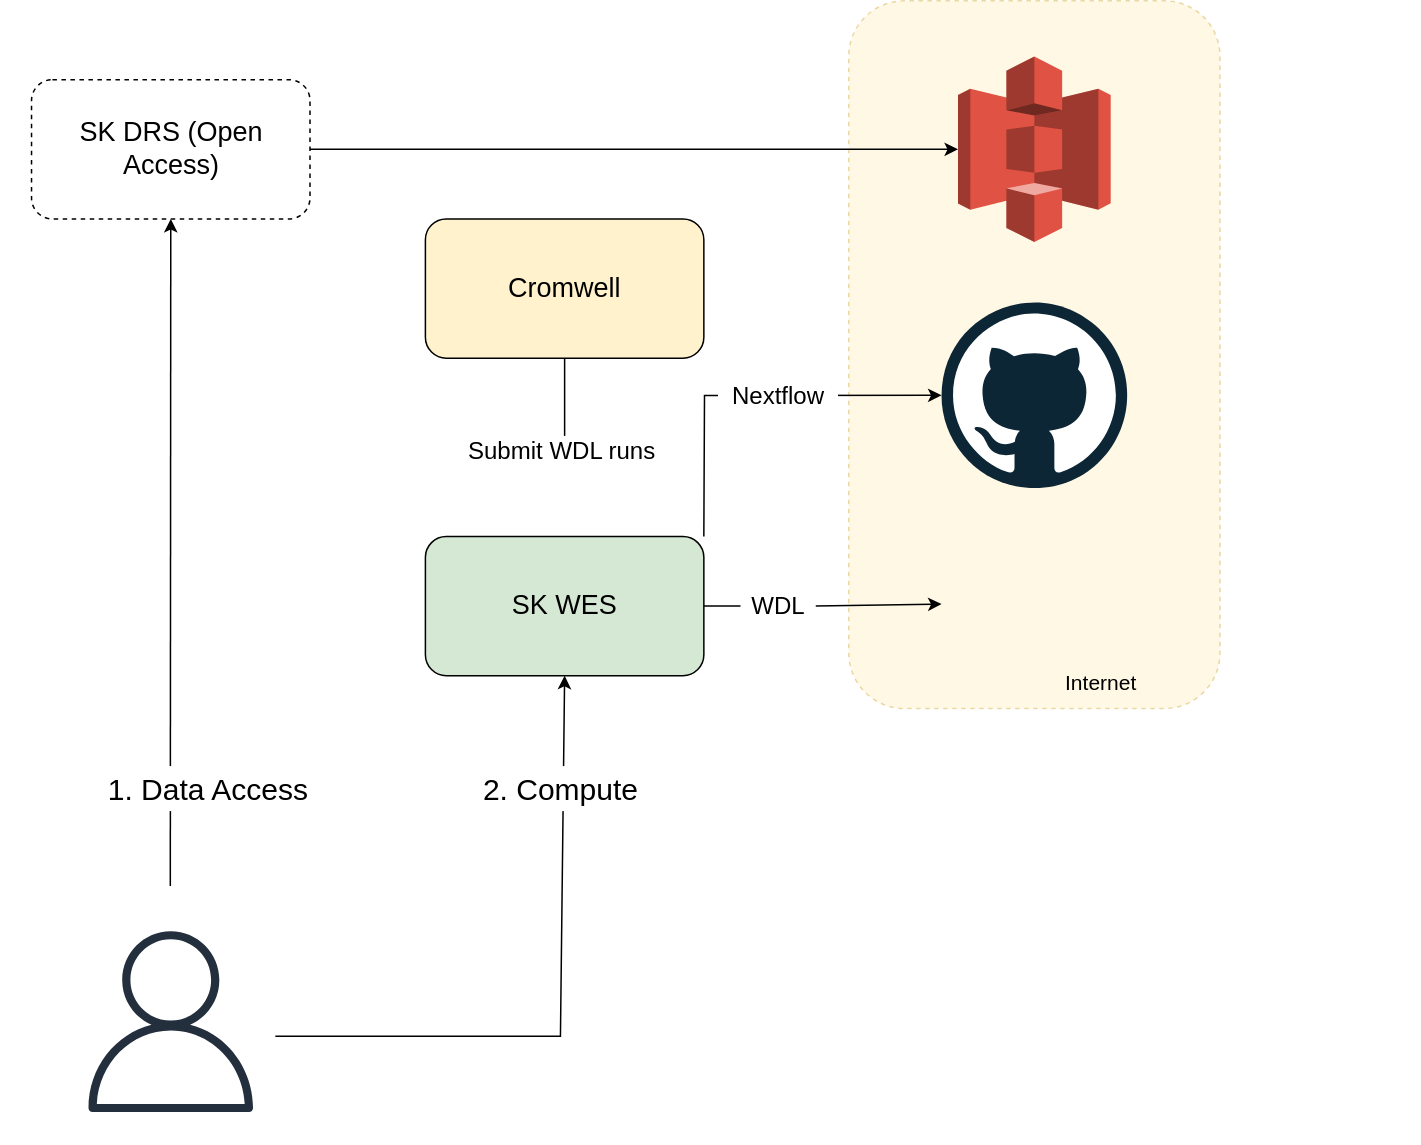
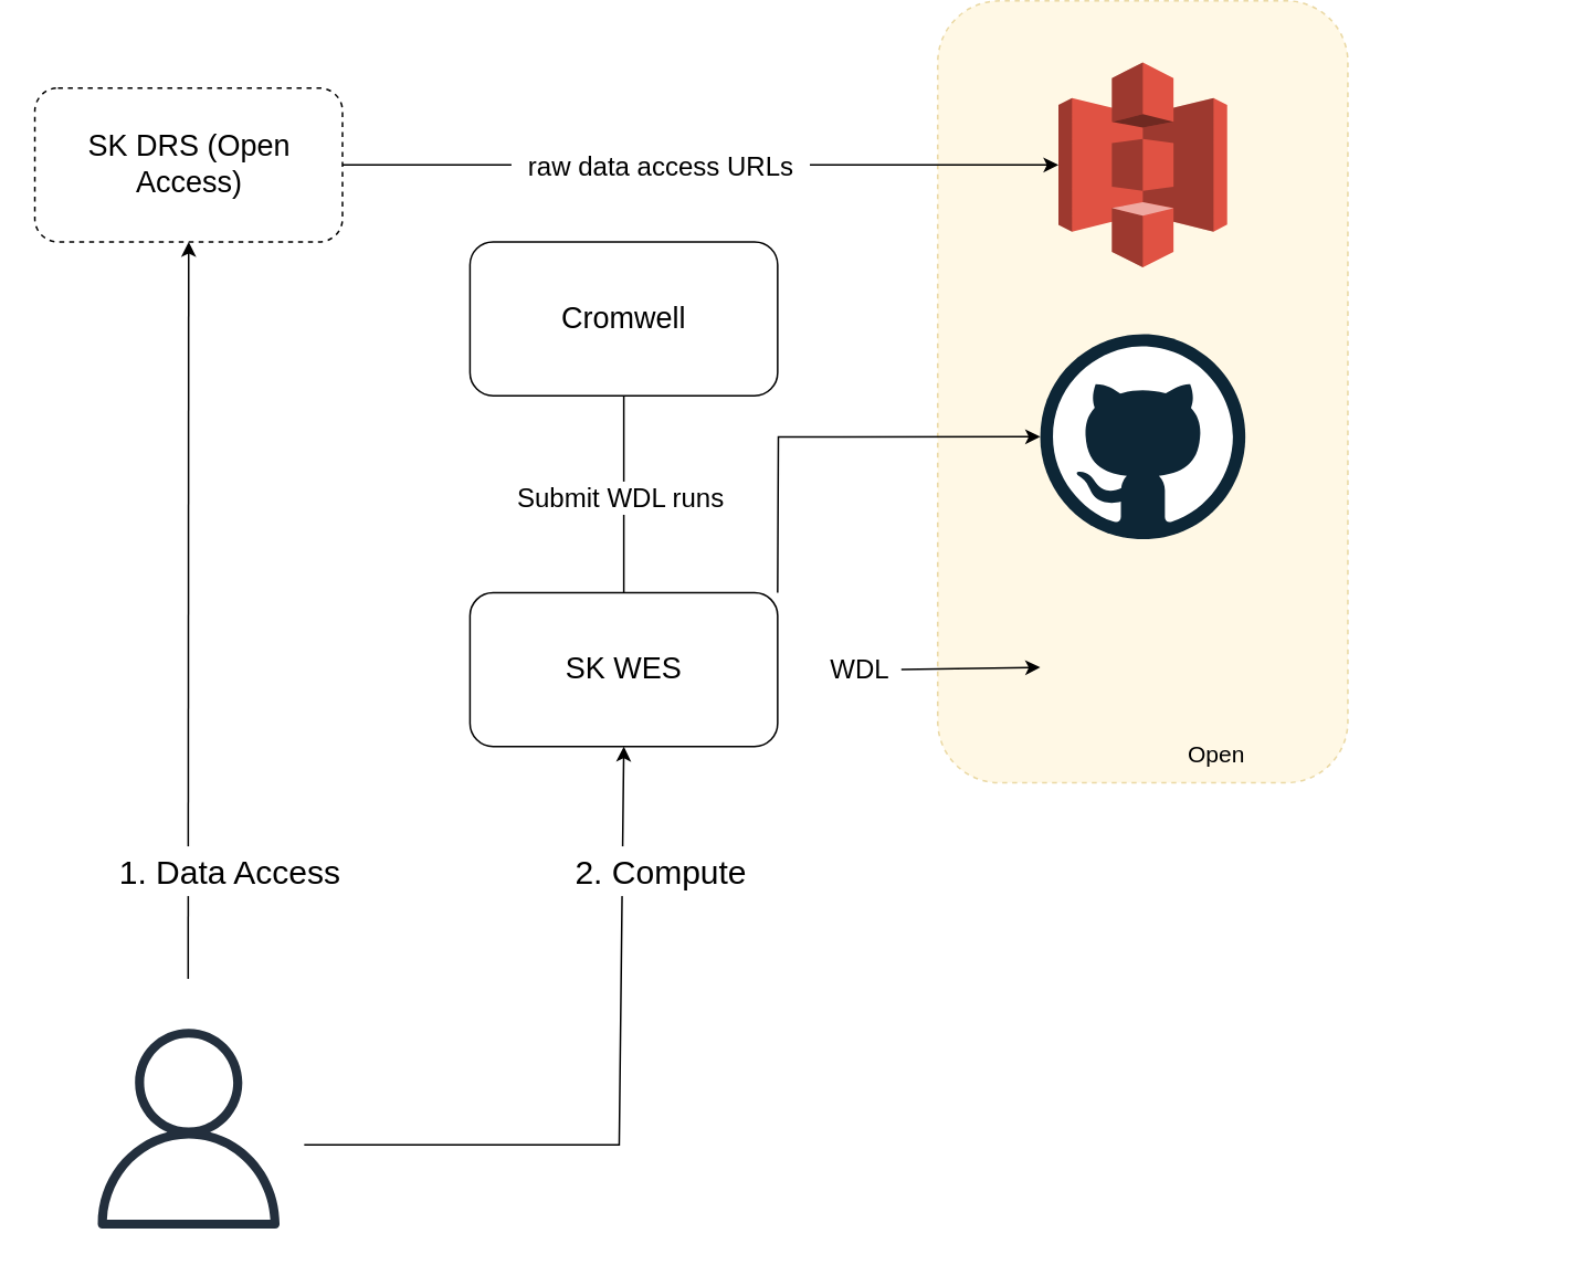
  <mxCell id="0" />
  <mxCell id="1" parent="0" />
  <mxCell id="2" value="" style="rounded=1;whiteSpace=wrap;html=1;rotation=90;dashed=1;fillColor=#fff2cc;strokeColor=#d6b656;opacity=50;" parent="1" vertex="1"><mxGeometry x="453.005" y="95.113" width="471.649" height="247.423" as="geometry" /></mxCell>
  <mxCell id="3" value="&lt;font style=&quot;font-size: 18px&quot;&gt;SK DRS (Open Access)&lt;/font&gt;" style="rounded=1;whiteSpace=wrap;html=1;dashed=1;" parent="1" vertex="1"><mxGeometry x="20.525" y="35.577" width="185.567" height="92.784" as="geometry" /></mxCell>
  <mxCell id="4" value="" style="outlineConnect=0;dashed=0;verticalLabelPosition=bottom;verticalAlign=top;align=center;html=1;shape=mxgraph.aws3.s3;fillColor=#E05243;gradientColor=none;" parent="1" vertex="1"><mxGeometry x="637.937" y="20.113" width="101.768" height="123.711" as="geometry" /></mxCell>
  <mxCell id="5" value="" style="dashed=0;outlineConnect=0;html=1;align=center;labelPosition=center;verticalLabelPosition=bottom;verticalAlign=top;shape=mxgraph.weblogos.github;fillColor=default;" parent="1" vertex="1"><mxGeometry x="626.973" y="184.031" width="123.711" height="123.711" as="geometry" /></mxCell>
  <mxCell id="6" value="" style="shape=image;verticalLabelPosition=bottom;labelBackgroundColor=default;verticalAlign=top;aspect=fixed;imageAspect=0;image=https://gui.dockstore.org/2.9-3c3fea0/assets/images/dockstore/dockstore.png;" parent="1" vertex="1"><mxGeometry x="626.973" y="323.206" width="123.711" height="123.711" as="geometry" /></mxCell>
- <mxCell id="7" value="&lt;font style=&quot;font-size: 18px&quot;&gt;SK WES&lt;/font&gt;" style="rounded=1;whiteSpace=wrap;html=1;fillColor=#d5e8d4;" parent="1" vertex="1"><mxGeometry x="282.997" y="340" width="185.567" height="92.784" as="geometry" /></mxCell>
+ <mxCell id="7" value="&lt;font style=&quot;font-size: 18px&quot;&gt;SK WES&lt;/font&gt;" style="rounded=1;whiteSpace=wrap;html=1;" parent="1" vertex="1"><mxGeometry x="282.997" y="340" width="185.567" height="92.784" as="geometry" /></mxCell>
  <mxCell id="8" value="" style="sketch=0;outlineConnect=0;fontColor=#232F3E;gradientColor=none;fillColor=#232F3D;strokeColor=none;dashed=0;verticalLabelPosition=bottom;verticalAlign=top;align=center;html=1;fontSize=12;fontStyle=0;aspect=fixed;pointerEvents=1;shape=mxgraph.aws4.user;" parent="1" vertex="1"><mxGeometry x="53" y="603.001" width="120.618" height="120.618" as="geometry" /></mxCell>
  <mxCell id="9" value="" style="endArrow=classic;startArrow=none;html=1;rounded=0;entryX=0;entryY=0.5;entryDx=0;entryDy=0;entryPerimeter=0;exitX=1;exitY=0.5;exitDx=0;exitDy=0;startFill=0;" parent="1" source="3" target="4" edge="1"><mxGeometry width="50" height="50" relative="1" as="geometry"><mxPoint x="195.472" y="-304.629" as="sourcePoint" /><mxPoint x="272.792" y="-381.948" as="targetPoint" /></mxGeometry></mxCell>
- <mxCell id="11" value="&lt;font style=&quot;font-size: 14px&quot;&gt;Internet&lt;/font&gt;" style="text;html=1;resizable=0;autosize=1;align=center;verticalAlign=middle;points=[];fillColor=none;strokeColor=none;rounded=0;" parent="1" vertex="1"><mxGeometry x="702.746" y="428.361" width="60" height="20" as="geometry" /></mxCell>
+ <mxCell id="10" value="&lt;font style=&quot;font-size: 16px&quot;&gt;raw data access URLs&lt;/font&gt;" style="text;html=1;resizable=0;autosize=1;align=center;verticalAlign=middle;points=[];fillColor=default;strokeColor=none;rounded=0;" parent="1" vertex="1"><mxGeometry x="308.007" y="72.965" width="180" height="20" as="geometry" /></mxCell>
+ <mxCell id="11" value="&lt;font style=&quot;font-size: 14px&quot;&gt;Open&lt;/font&gt;" style="text;html=1;resizable=0;autosize=1;align=center;verticalAlign=middle;points=[];fillColor=none;strokeColor=none;rounded=0;" parent="1" vertex="1"><mxGeometry x="702.746" y="428.361" width="60" height="20" as="geometry" /></mxCell>
  <mxCell id="12" value="" style="endArrow=classic;html=1;rounded=0;entryX=0.5;entryY=1;entryDx=0;entryDy=0;" parent="1" target="7" edge="1"><mxGeometry width="50" height="50" relative="1" as="geometry"><mxPoint x="183" y="673" as="sourcePoint" /><mxPoint x="233" y="623" as="targetPoint" /><Array as="points"><mxPoint x="373" y="673" /></Array></mxGeometry></mxCell>
  <mxCell id="13" value="" style="endArrow=classic;html=1;rounded=0;exitX=1;exitY=0;exitDx=0;exitDy=0;" parent="1" source="7" target="5" edge="1"><mxGeometry width="50" height="50" relative="1" as="geometry"><mxPoint x="303" y="270.89" as="sourcePoint" /><mxPoint x="353" y="220.89" as="targetPoint" /><Array as="points"><mxPoint x="469" y="246" /></Array></mxGeometry></mxCell>
  <mxCell id="14" value="" style="endArrow=classic;html=1;rounded=0;entryX=0;entryY=0.5;entryDx=0;entryDy=0;exitX=1;exitY=0.5;exitDx=0;exitDy=0;startArrow=none;" parent="1" source="19" target="6" edge="1"><mxGeometry width="50" height="50" relative="1" as="geometry"><mxPoint x="468.56" y="543" as="sourcePoint" /><mxPoint x="518.56" y="493" as="targetPoint" /></mxGeometry></mxCell>
  <mxCell id="15" value="" style="endArrow=classic;html=1;rounded=0;entryX=0.5;entryY=1;entryDx=0;entryDy=0;" parent="1" target="3" edge="1"><mxGeometry width="50" height="50" relative="1" as="geometry"><mxPoint x="113" y="573" as="sourcePoint" /><mxPoint x="263" y="383" as="targetPoint" /></mxGeometry></mxCell>
  <mxCell id="16" value="1. Data Access" style="text;html=1;resizable=0;autosize=1;align=center;verticalAlign=middle;points=[];fillColor=default;strokeColor=none;rounded=0;fontSize=20;" parent="1" vertex="1"><mxGeometry x="38.305" y="493.001" width="200" height="30" as="geometry" /></mxCell>
- <mxCell id="17" value="2. Compute" style="text;html=1;resizable=0;autosize=1;align=center;verticalAlign=middle;points=[];fillColor=default;strokeColor=none;rounded=0;fontSize=20;" parent="1" vertex="1"><mxGeometry x="313.005" y="493.001" width="120" height="30" as="geometry" /></mxCell>
- <mxCell id="18" value="&lt;font style=&quot;font-size: 16px&quot;&gt;Nextflow&lt;/font&gt;" style="text;html=1;resizable=0;autosize=1;align=center;verticalAlign=middle;points=[];fillColor=default;strokeColor=none;rounded=0;" parent="1" vertex="1"><mxGeometry x="477.997" y="235.885" width="80" height="20" as="geometry" /></mxCell>
+ <mxCell id="17" value="2. Compute" style="text;html=1;resizable=0;autosize=1;align=center;verticalAlign=middle;points=[];fillColor=default;strokeColor=none;rounded=0;fontSize=20;" parent="1" vertex="1"><mxGeometry x="313.005" y="493.001" width="170" height="30" as="geometry" /></mxCell>
  <mxCell id="19" value="&lt;font style=&quot;font-size: 16px&quot;&gt;WDL&lt;/font&gt;" style="text;html=1;resizable=0;autosize=1;align=center;verticalAlign=middle;points=[];fillColor=default;strokeColor=none;rounded=0;" parent="1" vertex="1"><mxGeometry x="492.997" y="376.395" width="50" height="20" as="geometry" /></mxCell>
- <mxCell id="20" value="" style="endArrow=none;html=1;rounded=0;entryX=0;entryY=0.5;entryDx=0;entryDy=0;exitX=1;exitY=0.5;exitDx=0;exitDy=0;" parent="1" source="7" target="19" edge="1"><mxGeometry width="50" height="50" relative="1" as="geometry"><mxPoint x="468.564" y="386.392" as="sourcePoint" /><mxPoint x="626.973" y="385.062" as="targetPoint" /></mxGeometry></mxCell>
- <mxCell id="21" value="&lt;font style=&quot;font-size: 18px&quot;&gt;Cromwell&lt;/font&gt;" style="rounded=1;whiteSpace=wrap;html=1;fillColor=#fff2cc;" vertex="1" parent="1"><mxGeometry x="282.997" y="128.36" width="185.567" height="92.784" as="geometry" /></mxCell>
+ <mxCell id="21" value="&lt;font style=&quot;font-size: 18px&quot;&gt;Cromwell&lt;/font&gt;" style="rounded=1;whiteSpace=wrap;html=1;" vertex="1" parent="1"><mxGeometry x="282.997" y="128.36" width="185.567" height="92.784" as="geometry" /></mxCell>
  <mxCell id="22" value="" style="endArrow=none;html=1;rounded=0;entryX=0.5;entryY=1;entryDx=0;entryDy=0;exitX=0.5;exitY=0;exitDx=0;exitDy=0;startArrow=none;" edge="1" parent="1" source="23" target="21"><mxGeometry width="50" height="50" relative="1" as="geometry"><mxPoint x="348" y="303" as="sourcePoint" /><mxPoint x="398" y="253" as="targetPoint" /></mxGeometry></mxCell>
  <mxCell id="23" value="&lt;font style=&quot;font-size: 16px&quot;&gt;Submit WDL runs&amp;nbsp;&lt;/font&gt;" style="text;html=1;resizable=0;autosize=1;align=center;verticalAlign=middle;points=[];fillColor=default;strokeColor=none;rounded=0;" vertex="1" parent="1"><mxGeometry x="305.777" y="272.995" width="140" height="20" as="geometry" /></mxCell>
+ <mxCell id="24" value="" style="endArrow=none;html=1;rounded=0;entryX=0.5;entryY=1;entryDx=0;entryDy=0;exitX=0.5;exitY=0;exitDx=0;exitDy=0;" edge="1" parent="1" source="7" target="23"><mxGeometry width="50" height="50" relative="1" as="geometry"><mxPoint x="375.781" y="340" as="sourcePoint" /><mxPoint x="375.781" y="221.144" as="targetPoint" /></mxGeometry></mxCell>
